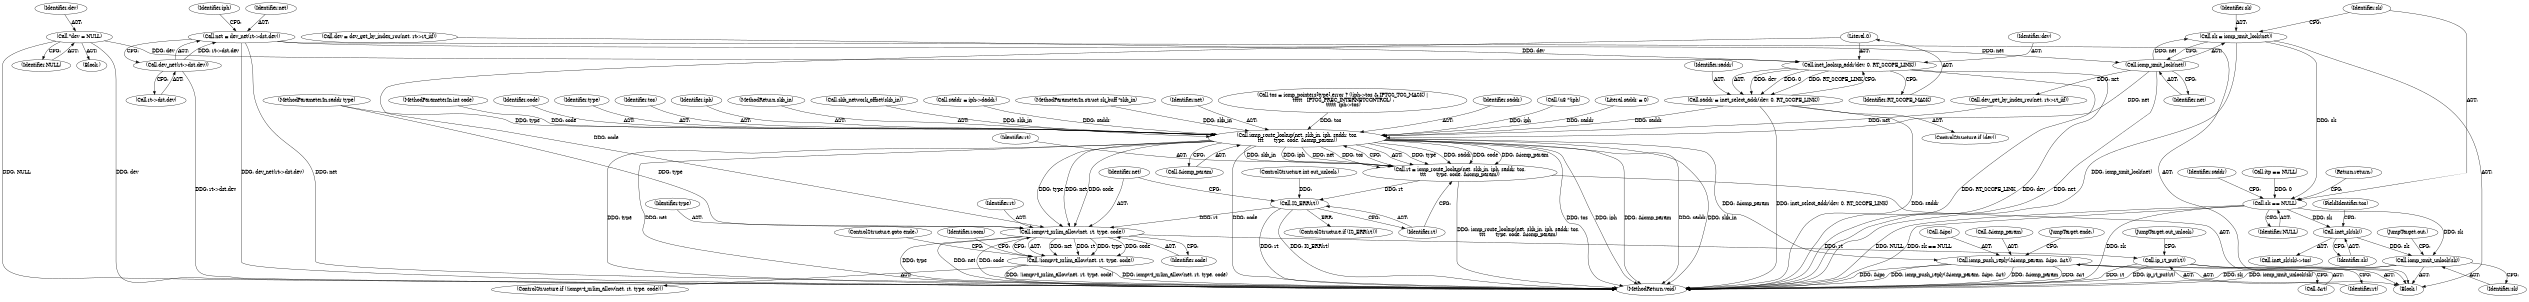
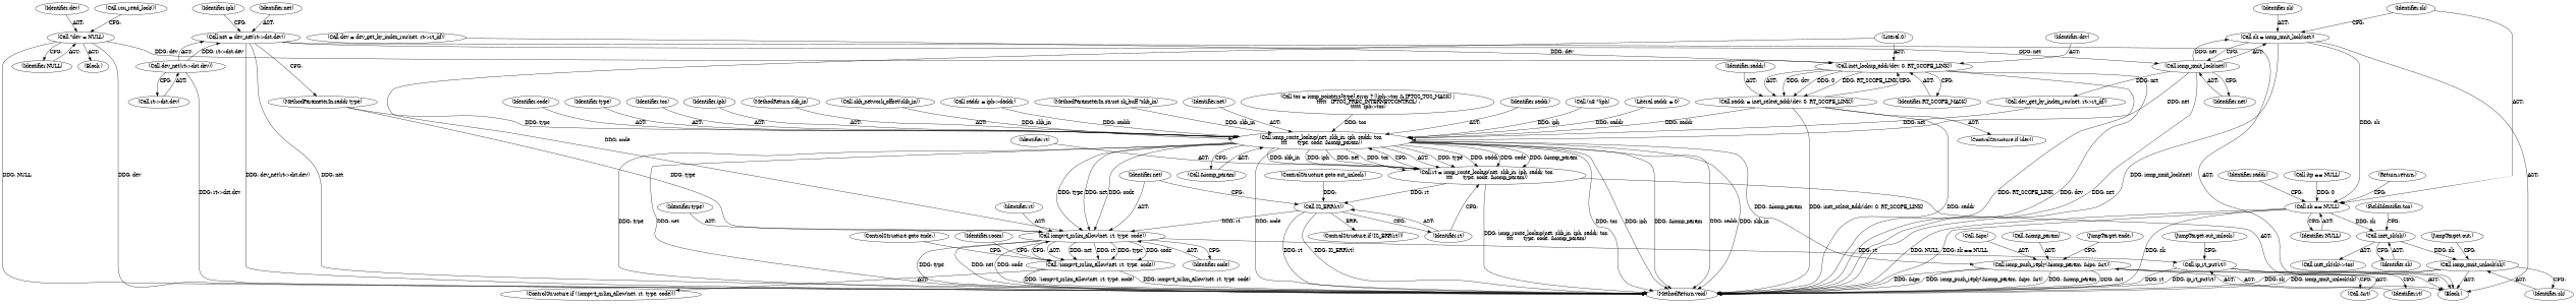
  digraph {
    n1 [label="(Call,sk = icmp_xmit_lock(net))"]
    n2 [label="(Call,icmp_xmit_lock(net))"]
    n3 [label="(Call,sk == NULL)"]
    n4 [label="(MethodReturn,void)"]
    n5 [label="(Block,)"]
    n6 [label="(Call,icmp_route_lookup(net, skb_in, iph, saddr, tos,\n\t\t\t       type, code, &icmp_param))"]
    n7 [label="(Call,dev_get_by_index_rcu(net, rt->rt_iif))"]
    n8 [label="(Identifier,net)"]
    n9 [label="(Call,inet_sk(sk))"]
    n10 [label="(Call,icmp_xmit_unlock(sk))"]
    n11 [label="(Identifier,NULL)"]
    n12 [label="(Call,rt = icmp_route_lookup(net, skb_in, iph, saddr, tos,\n\t\t\t       type, code, &icmp_param))"]
    n13 [label="(Call,icmpv4_xrlim_allow(net, rt, type, code))"]
    n14 [label="(Call,icmp_push_reply(&icmp_param, &ipc, &rt))"]
    n15 [label="(Call,&icmp_param)"]
    n16 [label="(Call,net = dev_net(rt->dst.dev))"]
    n17 [label="(Call,dev_net(rt->dst.dev))"]
    n18 [label="(Call,rt->dst.dev)"]
    n19 [label="(Call,*dev = NULL)"]
    n20 [label="(Call,inet_lookup_addr(dev, 0, RT_SCOPE_LINK))"]
    n21 [label="(Identifier,NULL)"]
    n22 [label="(Block,)"]
    n23 [label="(Call,inet_sk(sk)->tos)"]
    n24 [label="(Identifier,sk)"]
    n25 [label="(Identifier,sk)"]
    n26 [label="(Call,saddr = inet_select_addr(dev, 0, RT_SCOPE_LINK))"]
    n27 [label="(Identifier,RT_SCOPE_MASK)"]
    n28 [label="(ControlStructure,if (dev))"]
    n29 [label="(Call,IS_ERR(rt))"]
    n30 [label="(Call,!icmpv4_xrlim_allow(net, rt, type, code))"]
    n31 [label="(Call,ip_rt_put(rt))"]
    n32 [label="(Identifier,code)"]
    n33 [label="(Call,&rt)"]
    n34 [label="(Identifier,rt)"]
    n35 [label="(ControlStructure,if (IS_ERR(rt)))"]
    n36 [label="(ControlStructure,if (!icmpv4_xrlim_allow(net, rt, type, code)))"]
    n37 [label="(Identifier,rt)"]
    n38 [label="(Identifier,saddr)"]
    n39 [label="(Identifier,net)"]
    n40 [label="(Call,&icmp_param)"]
    n41 [label="(ControlStructure,goto ende;)"]
    n42 [label="(Identifier,room)"]
    n43 [label="(Literal,0)"]
    n44 [label="(Identifier,dev)"]
    n45 [label="(MethodParameterIn,saddr type)"]
    n46 [label="(Identifier,rt)"]
    n47 [label="(Identifier,saddr)"]
    n48 [label="(Call,(u8 *)iph)"]
    n49 [label="(Identifier,dev)"]
    n50 [label="(Identifier,iph)"]
    n51 [label="(Call,itp == NULL)"]
    n52 [label="(JumpTarget,out_unlock:)"]
-   n53 [label="(MethodParameterIn,int code)"]
    n54 [label="(JumpTarget,ende:)"]
    n55 [label="(Identifier,net)"]
    n56 [label="(Identifier,saddr)"]
    n57 [label="(Identifier,type)"]
    n58 [label="(Identifier,sk)"]
    n59 [label="(MethodParameterIn,struct sk_buff *skb_in)"]
    n60 [label="(Literal,saddr = 0)"]
    n61 [label="(FieldIdentifier,tos)"]
    n62 [label="(JumpTarget,out:)"]
    n63 [label="(Identifier,code)"]
    n64 [label="(Identifier,type)"]
    n65 [label="(Identifier,rt)"]
    n66 [label="(Identifier,sk)"]
+   n67 [label="(Call,rcu_read_lock())"]
    n68 [label="(Identifier,net)"]
    n69 [label="(Identifier,tos)"]
    n70 [label="(Return,return;)"]
    n71 [label="(Identifier,iph)"]
    n72 [label="(Call,tos = icmp_pointers[type].error ? ((iph->tos & IPTOS_TOS_MASK) |\n \t\t\t\t\t   IPTOS_PREC_INTERNETCONTROL) :\n \t\t\t\t\t  iph->tos)"]
    n73 [label="(MethodReturn,skb_in)"]
    n74 [label="(Call,skb_network_offset(skb_in))"]
    n75 [label="(Call,&ipc)"]
    n76 [label="(Call,dev = dev_get_by_index_rcu(net, rt->rt_iif))"]
    n77 [label="(Call,saddr = iph->daddr)"]
-   n78 [label="(ControlStructure,int out_unlock;)"]
+   n78 [label="(ControlStructure,goto out_unlock;)"]
    n1 -> n2 [label="CFG: "]
    n1 -> n3 [label="DDG: sk"]
    n1 -> n4 [label="DDG: icmp_xmit_lock(net)"]
    n1 -> n5 [label="AST: "]
    n2 -> n1 [label="AST: "]
    n2 -> n1 [label="DDG: net"]
    n2 -> n4 [label="DDG: net"]
    n2 -> n6 [label="DDG: net"]
    n2 -> n7 [label="DDG: net"]
    n2 -> n8 [label="CFG: "]
    n3 -> n4 [label="DDG: NULL"]
    n3 -> n4 [label="DDG: sk == NULL"]
    n3 -> n4 [label="DDG: sk"]
    n3 -> n9 [label="DDG: sk"]
-   n3 -> n10 [label="DDG: sk"]
    n3 -> n11 [label="CFG: "]
    n6 -> n4 [label="DDG: code"]
    n6 -> n4 [label="DDG: &icmp_param"]
    n6 -> n4 [label="DDG: tos"]
    n6 -> n4 [label="DDG: iph"]
    n6 -> n4 [label="DDG: saddr"]
    n6 -> n4 [label="DDG: net"]
    n6 -> n4 [label="DDG: skb_in"]
    n6 -> n4 [label="DDG: type"]
    n6 -> n12 [label="AST: "]
    n6 -> n12 [label="DDG: type"]
    n6 -> n12 [label="DDG: saddr"]
    n6 -> n12 [label="DDG: code"]
    n6 -> n12 [label="DDG: &icmp_param"]
    n6 -> n12 [label="DDG: skb_in"]
    n6 -> n12 [label="DDG: iph"]
    n6 -> n12 [label="DDG: net"]
    n6 -> n12 [label="DDG: tos"]
    n6 -> n13 [label="DDG: net"]
    n6 -> n13 [label="DDG: type"]
    n6 -> n13 [label="DDG: code"]
    n6 -> n14 [label="DDG: &icmp_param"]
    n6 -> n15 [label="CFG: "]
    n7 -> n6 [label="DDG: net"]
    n8 -> n2 [label="AST: "]
    n9 -> n10 [label="DDG: sk"]
    n9 -> n23 [label="AST: "]
    n9 -> n24 [label="CFG: "]
    n10 -> n4 [label="DDG: sk"]
    n10 -> n4 [label="DDG: icmp_xmit_unlock(sk)"]
    n10 -> n5 [label="AST: "]
    n10 -> n25 [label="CFG: "]
    n11 -> n3 [label="AST: "]
    n12 -> n4 [label="DDG: icmp_route_lookup(net, skb_in, iph, saddr, tos,\n\t\t\t       type, code, &icmp_param)"]
    n12 -> n5 [label="AST: "]
    n12 -> n6 [label="CFG: "]
    n12 -> n29 [label="DDG: rt"]
    n13 -> n4 [label="DDG: code"]
    n13 -> n4 [label="DDG: type"]
    n13 -> n4 [label="DDG: net"]
    n13 -> n30 [label="AST: "]
    n13 -> n30 [label="DDG: net"]
    n13 -> n30 [label="DDG: rt"]
    n13 -> n30 [label="DDG: type"]
    n13 -> n30 [label="DDG: code"]
    n13 -> n31 [label="DDG: rt"]
    n13 -> n32 [label="CFG: "]
    n14 -> n4 [label="DDG: &icmp_param"]
    n14 -> n4 [label="DDG: &rt"]
    n14 -> n4 [label="DDG: &ipc"]
    n14 -> n4 [label="DDG: icmp_push_reply(&icmp_param, &ipc, &rt)"]
    n14 -> n5 [label="AST: "]
    n14 -> n33 [label="CFG: "]
    n15 -> n6 [label="AST: "]
    n16 -> n2 [label="DDG: net"]
    n16 -> n4 [label="DDG: net"]
    n16 -> n4 [label="DDG: dev_net(rt->dst.dev)"]
    n16 -> n5 [label="AST: "]
-   n16 -> n17 [label="CFG: "]
+   n16 -> n45 [label="CFG: "]
    n17 -> n4 [label="DDG: rt->dst.dev"]
    n17 -> n16 [label="AST: "]
    n17 -> n16 [label="DDG: rt->dst.dev"]
    n17 -> n18 [label="CFG: "]
    n18 -> n17 [label="AST: "]
    n19 -> n4 [label="DDG: dev"]
    n19 -> n4 [label="DDG: NULL"]
    n19 -> n20 [label="DDG: dev"]
    n19 -> n21 [label="CFG: "]
    n19 -> n22 [label="AST: "]
    n20 -> n4 [label="DDG: RT_SCOPE_LINK"]
    n20 -> n4 [label="DDG: dev"]
    n20 -> n26 [label="AST: "]
    n20 -> n26 [label="DDG: dev"]
    n20 -> n26 [label="DDG: 0"]
    n20 -> n26 [label="DDG: RT_SCOPE_LINK"]
    n20 -> n27 [label="CFG: "]
    n21 -> n19 [label="AST: "]
    n24 -> n9 [label="AST: "]
    n25 -> n10 [label="AST: "]
    n26 -> n4 [label="DDG: saddr"]
    n26 -> n4 [label="DDG: inet_select_addr(dev, 0, RT_SCOPE_LINK)"]
    n26 -> n6 [label="DDG: saddr"]
    n26 -> n20 [label="CFG: "]
    n26 -> n28 [label="AST: "]
-   n27 -> n43 [label="AST: "]
+   n27 -> n20 [label="AST: "]
    n29 -> n4 [label="DDG: rt"]
    n29 -> n4 [label="DDG: IS_ERR(rt)"]
    n29 -> n13 [label="DDG: rt"]
    n29 -> n34 [label="CFG: "]
    n29 -> n35 [label="ERR: "]
    n30 -> n4 [label="DDG: icmpv4_xrlim_allow(net, rt, type, code)"]
    n30 -> n4 [label="DDG: !icmpv4_xrlim_allow(net, rt, type, code)"]
    n30 -> n13 [label="CFG: "]
    n30 -> n36 [label="AST: "]
    n31 -> n4 [label="DDG: ip_rt_put(rt)"]
    n31 -> n4 [label="DDG: rt"]
    n31 -> n5 [label="AST: "]
    n31 -> n37 [label="CFG: "]
    n32 -> n13 [label="AST: "]
    n33 -> n14 [label="AST: "]
    n34 -> n12 [label="CFG: "]
    n34 -> n29 [label="AST: "]
    n37 -> n31 [label="AST: "]
    n38 -> n3 [label="CFG: "]
    n39 -> n6 [label="AST: "]
    n40 -> n14 [label="AST: "]
    n41 -> n30 [label="CFG: "]
    n42 -> n30 [label="CFG: "]
    n43 -> n13 [label="DDG: code"]
    n43 -> n20 [label="AST: "]
    n44 -> n19 [label="AST: "]
    n45 -> n6 [label="DDG: type"]
    n45 -> n13 [label="DDG: type"]
    n46 -> n12 [label="AST: "]
    n47 -> n6 [label="AST: "]
    n48 -> n6 [label="DDG: iph"]
    n49 -> n20 [label="AST: "]
    n50 -> n16 [label="CFG: "]
    n51 -> n3 [label="DDG: 0"]
    n52 -> n31 [label="CFG: "]
-   n53 -> n6 [label="DDG: code"]
    n54 -> n14 [label="CFG: "]
    n55 -> n16 [label="AST: "]
    n56 -> n26 [label="AST: "]
    n57 -> n13 [label="AST: "]
    n58 -> n1 [label="AST: "]
    n59 -> n6 [label="DDG: skb_in"]
    n60 -> n6 [label="DDG: saddr"]
    n61 -> n9 [label="CFG: "]
    n62 -> n10 [label="CFG: "]
    n63 -> n6 [label="AST: "]
    n64 -> n6 [label="AST: "]
    n65 -> n13 [label="AST: "]
    n66 -> n1 [label="CFG: "]
    n66 -> n3 [label="AST: "]
+   n67 -> n19 [label="CFG: "]
    n68 -> n13 [label="AST: "]
    n68 -> n29 [label="CFG: "]
    n69 -> n6 [label="AST: "]
    n70 -> n3 [label="CFG: "]
    n71 -> n6 [label="AST: "]
    n72 -> n6 [label="DDG: tos"]
    n73 -> n6 [label="AST: "]
    n74 -> n6 [label="DDG: skb_in"]
    n75 -> n14 [label="AST: "]
    n76 -> n20 [label="DDG: dev"]
    n77 -> n6 [label="DDG: saddr"]
    n78 -> n29 [label="DDG: "]
  }
